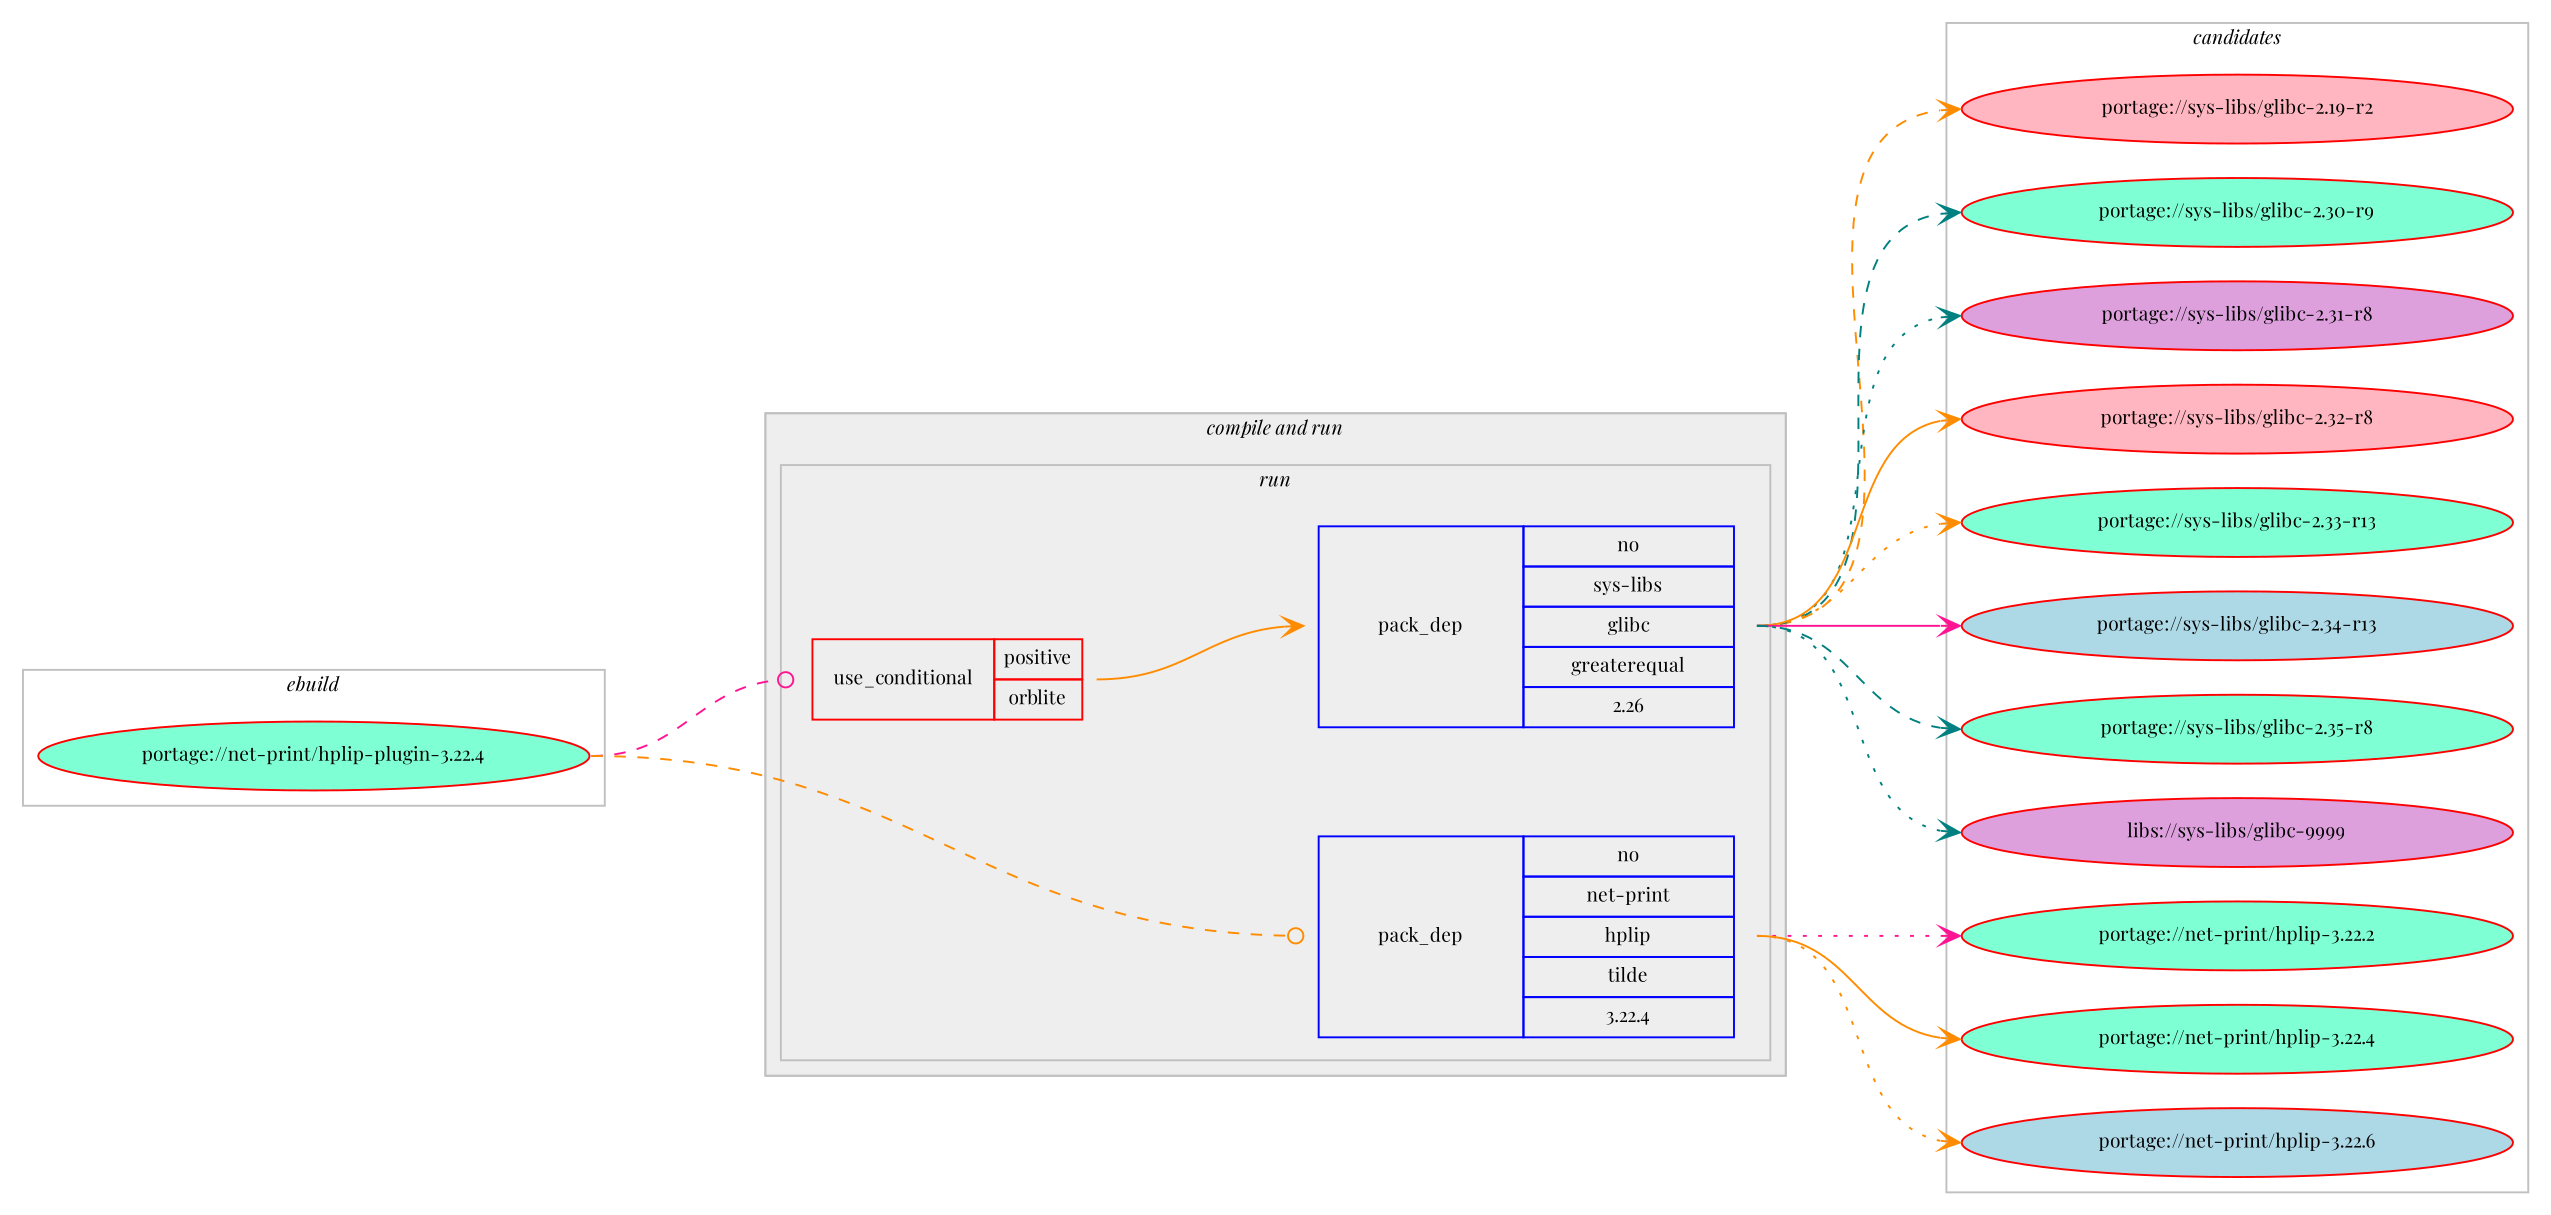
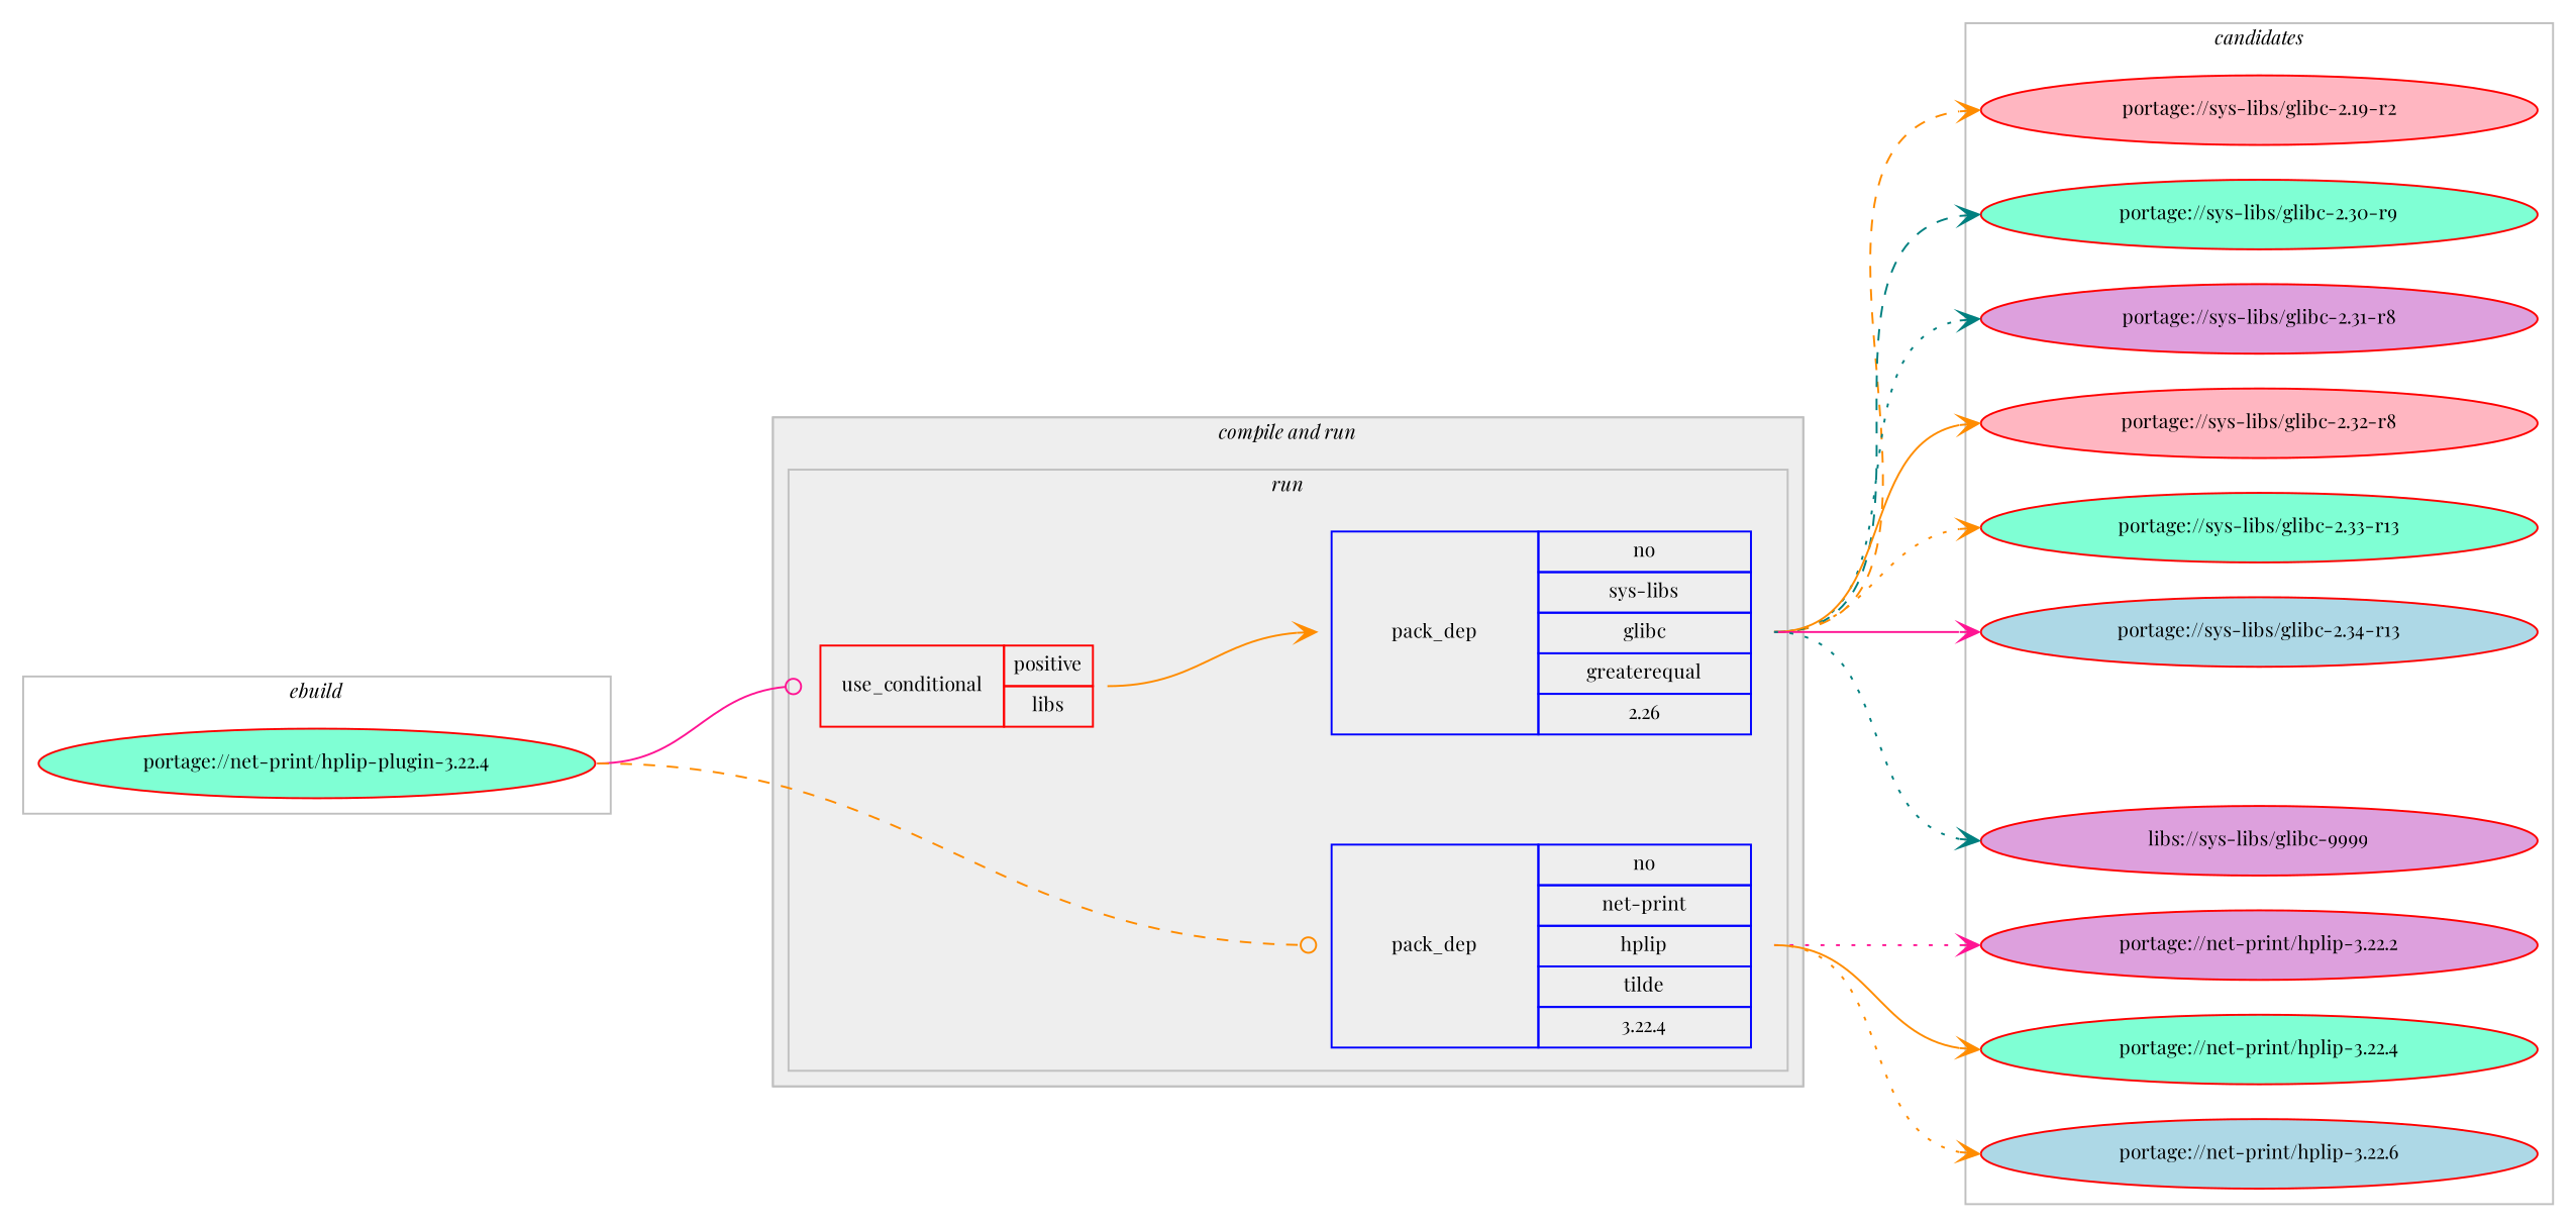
  digraph {
    compound=true
    concentrate=true
    fontname="Playfair Display"
    fontsize=10
    newrank=true
    rankdir=LR
    ranksep=1.5
    node [color=red fillcolor=aquamarine fontname="Playfair Display" fontsize=10 style=filled]
    edge [arrowhead=vee color=darkorange fontname="Playfair Display" headport=w style=solid tailport=e weight=100]
    n1 [label="portage://net-print/hplip-plugin-3.22.4" width=4]
    n2 [color=blue label=<<TABLE BORDER="0" CELLBORDER="1" CELLSPACING="0" CELLPADDING="4" WIDTH="220"><TR><TD ROWSPAN="6" CELLPADDING="30">pack_dep</TD></TR><TR><TD WIDTH="110">no</TD></TR><TR><TD>sys-libs</TD></TR><TR><TD>glibc</TD></TR><TR><TD>greaterequal</TD></TR><TR><TD>2.26</TD></TR></TABLE>> shape=none fillcolor="" style=""]
-   n3 [label=<<TABLE BORDER="0" CELLBORDER="1" CELLSPACING="0" CELLPADDING="4"><TR><TD ROWSPAN="3" CELLPADDING="10">use_conditional</TD></TR><TR><TD>positive</TD></TR><TR><TD>orblite</TD></TR></TABLE>> shape=none fillcolor="" style=""]
+   n3 [label=<<TABLE BORDER="0" CELLBORDER="1" CELLSPACING="0" CELLPADDING="4"><TR><TD ROWSPAN="3" CELLPADDING="10">use_conditional</TD></TR><TR><TD>positive</TD></TR><TR><TD>libs</TD></TR></TABLE>> shape=none fillcolor="" style=""]
    n4 [color=blue label=<<TABLE BORDER="0" CELLBORDER="1" CELLSPACING="0" CELLPADDING="4" WIDTH="220"><TR><TD ROWSPAN="6" CELLPADDING="30">pack_dep</TD></TR><TR><TD WIDTH="110">no</TD></TR><TR><TD>net-print</TD></TR><TR><TD>hplip</TD></TR><TR><TD>tilde</TD></TR><TR><TD>3.22.4</TD></TR></TABLE>> shape=none fillcolor="" style=""]
    n5 [fillcolor=lightpink label="portage://sys-libs/glibc-2.19-r2" width=4]
    n6 [label="portage://sys-libs/glibc-2.30-r9" width=4]
    n7 [fillcolor=plum label="portage://sys-libs/glibc-2.31-r8" width=4]
    n8 [fillcolor=lightpink label="portage://sys-libs/glibc-2.32-r8" width=4]
    n9 [label="portage://sys-libs/glibc-2.33-r13" width=4]
    n10 [fillcolor=lightblue label="portage://sys-libs/glibc-2.34-r13" width=4]
-   n11 [label="portage://sys-libs/glibc-2.35-r8" width=4]
    n12 [fillcolor=plum label="libs://sys-libs/glibc-9999" width=4]
-   n13 [label="portage://net-print/hplip-3.22.2" width=4]
+   n13 [fillcolor=plum label="portage://net-print/hplip-3.22.2" width=4]
    n14 [label="portage://net-print/hplip-3.22.4" width=4]
    n15 [fillcolor=lightblue label="portage://net-print/hplip-3.22.6" width=4]
    subgraph cluster_1 {
      color=gray
      label=<<i>ebuild</i>>
      n1
    }
    subgraph cluster_2 {
      color=gray
      label=<<i>dependencies</i>>
      subgraph cluster_3 {
        color=gray
        fillcolor="#eeeeee"
        label=<<i>compile</i>>
        style=filled
      }
      subgraph cluster_4 {
        color=gray
        fillcolor="#eeeeee"
        label=<<i>compile and run</i>>
        style=filled
      }
      subgraph cluster_5 {
        color=gray
        fillcolor="#eeeeee"
        label=<<i>run</i>>
        style=filled
        subgraph sub_6 {
          color=gray
          fillcolor="#eeeeee"
          label=<<i>run</i>>
          style=filled
          n4
        }
        subgraph sub_7 {
          color=gray
          fillcolor="#eeeeee"
          label=<<i>run</i>>
          style=filled
          n3
          subgraph sub_8 {
            color=gray
            fillcolor="#eeeeee"
            label=<<i>run</i>>
            style=filled
            n2
          }
        }
      }
    }
    subgraph cluster_9 {
      color=gray
      label=<<i>candidates</i>>
      rank=same
      subgraph sub_10 {
        color=black
        label=<<i>candidates</i>>
        nodesep=1
        rank=same
        n5
        n6
        n7
        n8
        n9
        n10
-       n11
        n12
      }
      subgraph sub_11 {
        color=black
        label=<<i>candidates</i>>
        nodesep=1
        rank=same
        n13
        n14
        n15
      }
    }
-   n1 -> n3 [arrowhead=odot color=deeppink style=dashed weight=20]
+   n1 -> n3 [arrowhead=odot color=deeppink weight=20]
    n1 -> n4 [arrowhead=odot style=dashed weight=20]
    n2 -> n5 [style=dashed]
    n2 -> n6 [color=teal style=dashed]
    n2 -> n7 [color=teal style=dotted]
    n2 -> n8
    n2 -> n9 [style=dotted]
    n2 -> n10 [color=deeppink]
-   n2 -> n11 [color=teal style=dashed]
    n2 -> n12 [color=teal style=dotted]
    n3 -> n2 [weight=20]
    n4 -> n13 [color=deeppink style=dotted]
    n4 -> n14
    n4 -> n15 [style=dotted]
  }
